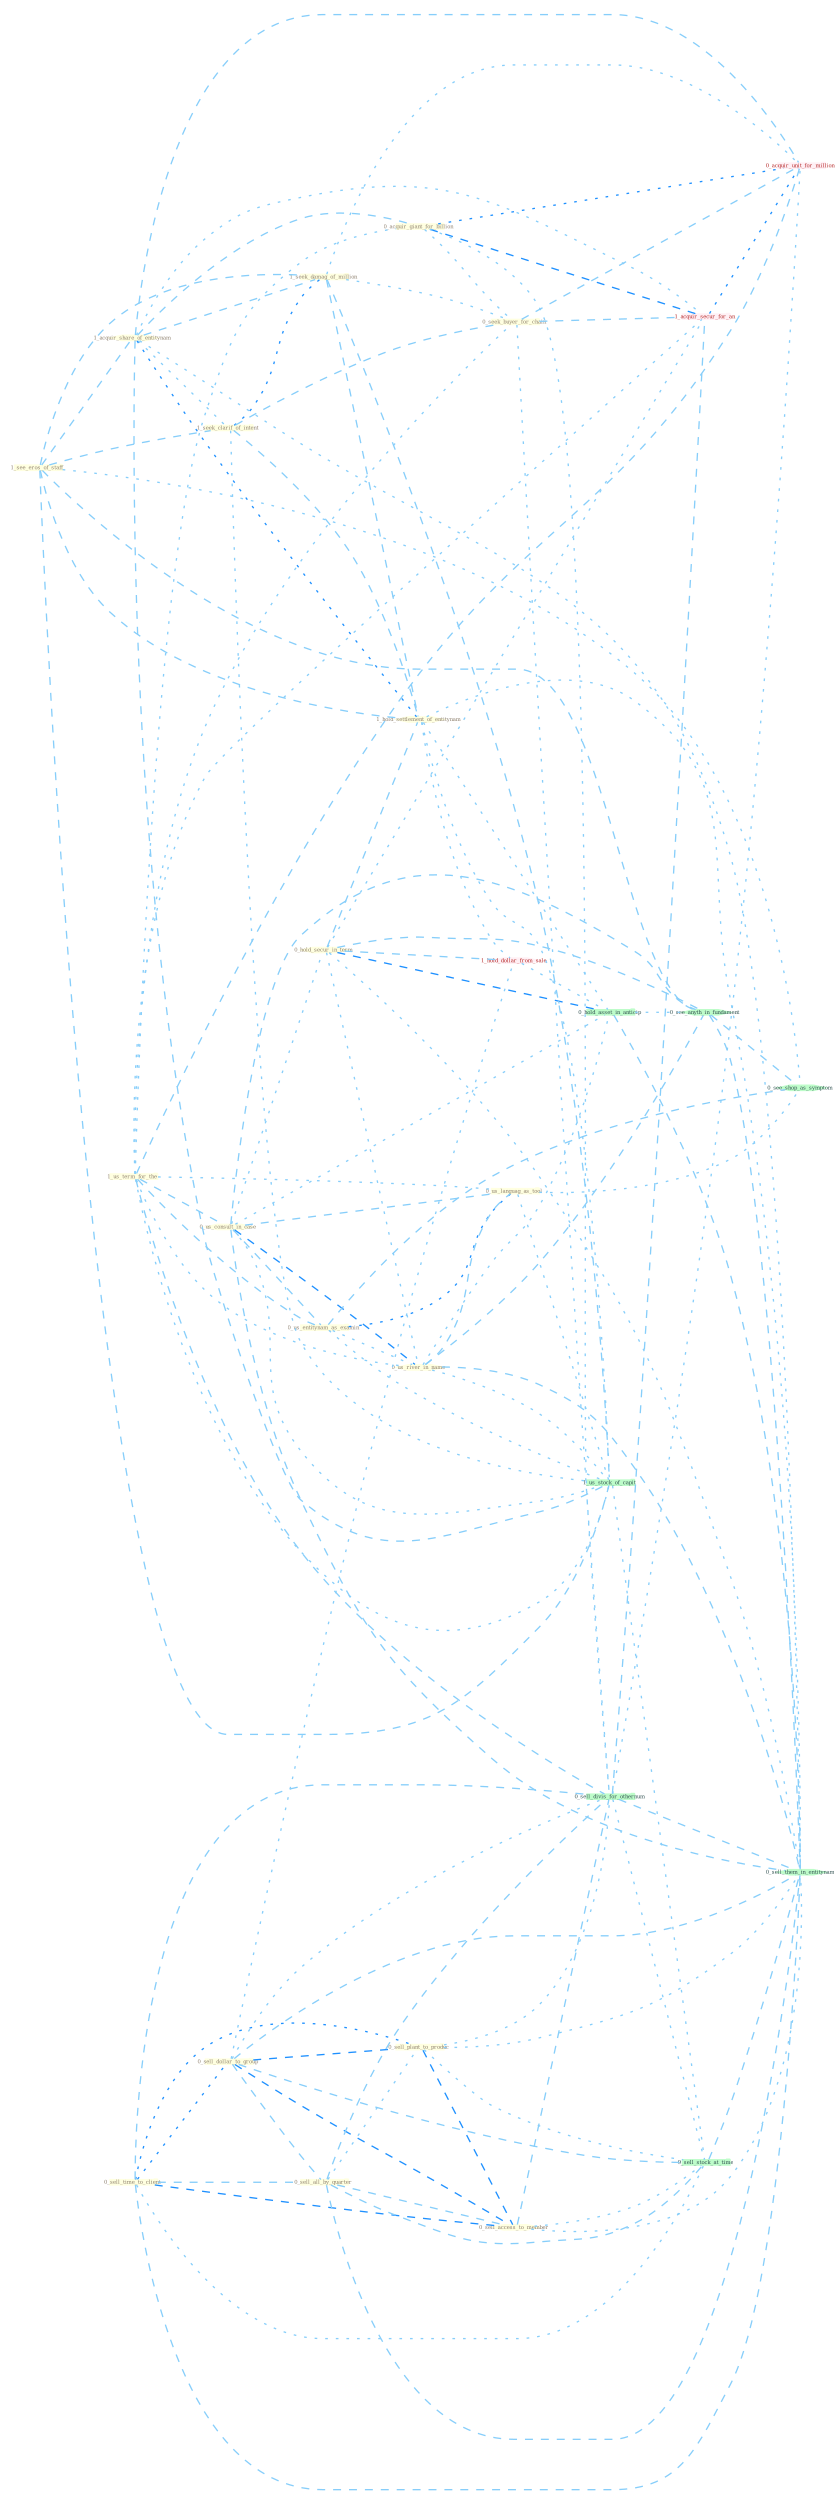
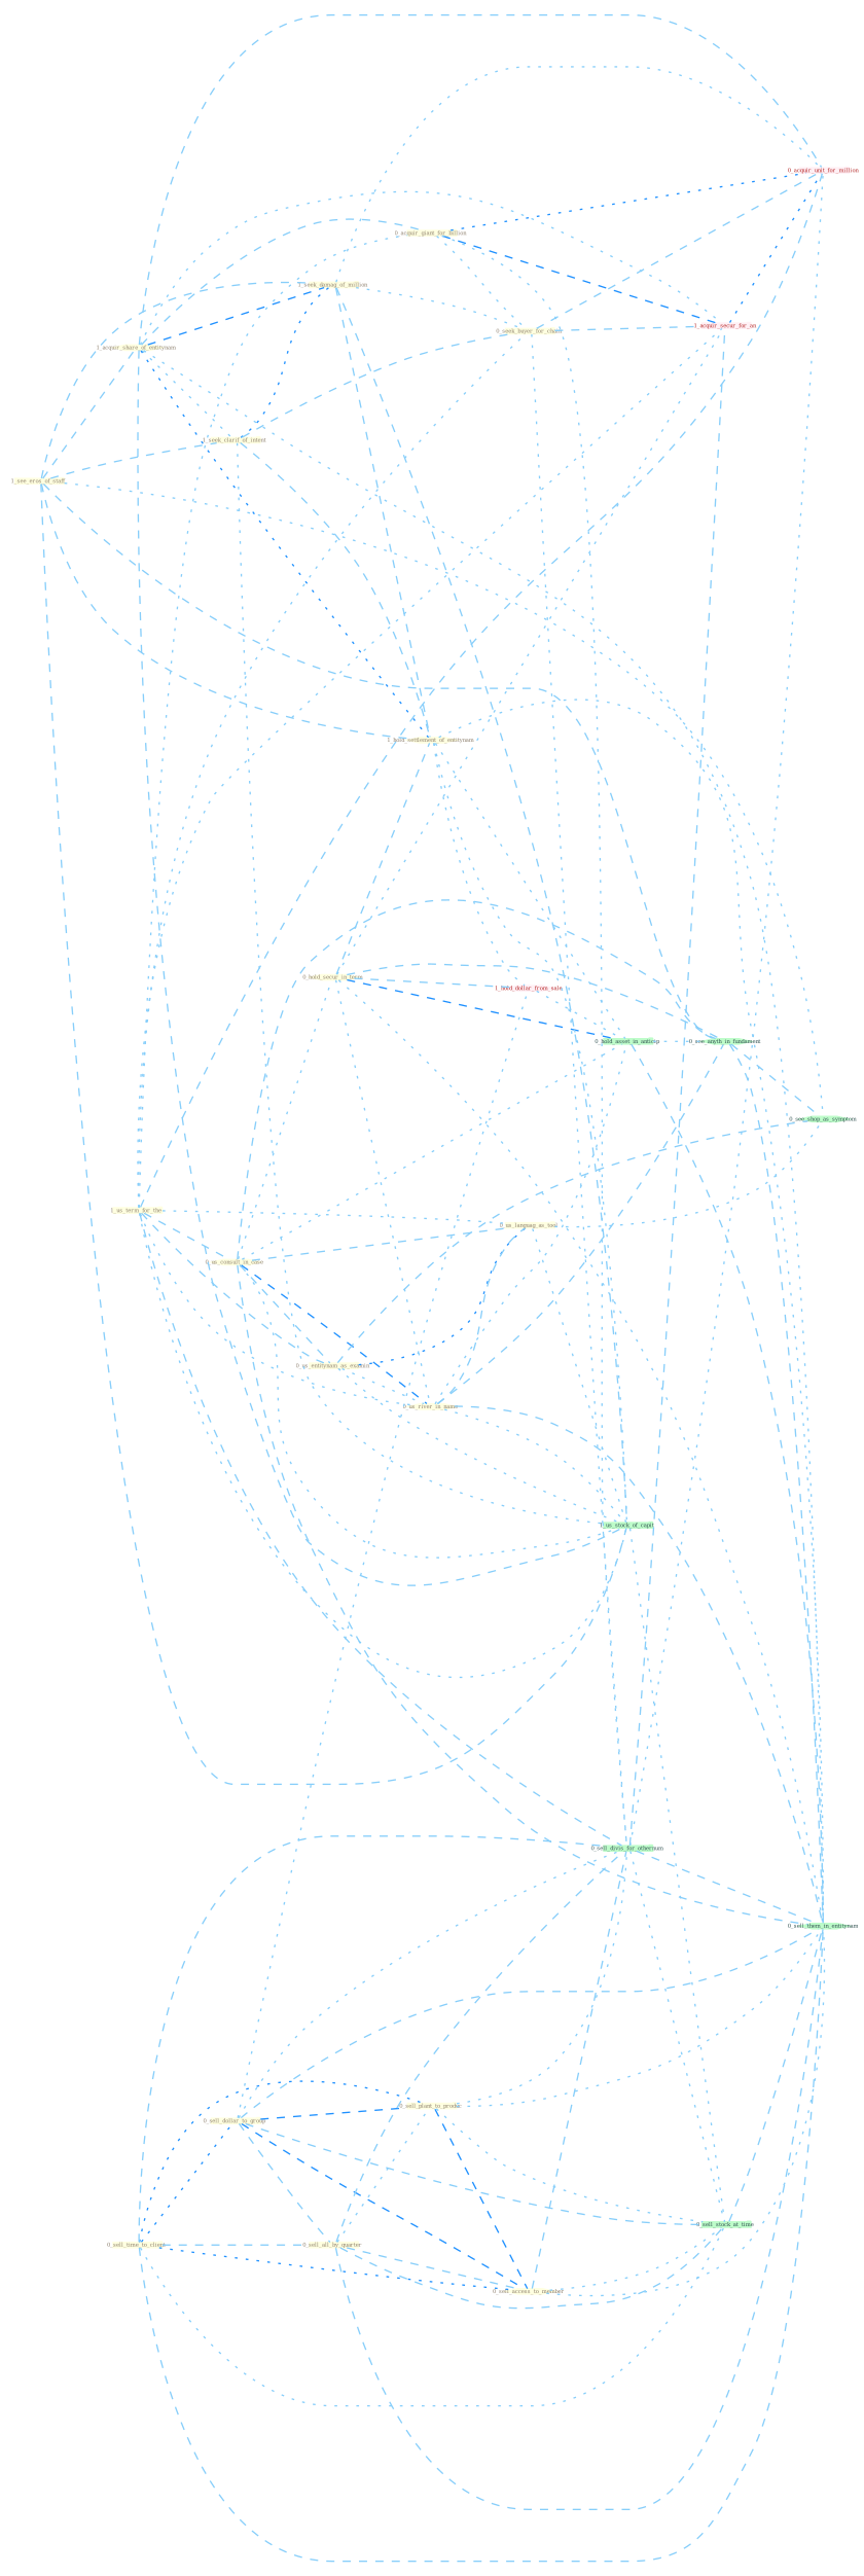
  graph {
    rankdir=LR
    node [color="#ffffe0" fixedsize=true fontcolor="#8b7d6b" fontsize=4 shape=folder style=filled]
    edge [color="#87cefa" style=dashed w=1]
    "1_us_term_for_the " [height=.06 width=.5]
    "1_see_eros_of_staff " [height=.06 width=.5]
    "1_acquir_share_of_entitynam " [height=.06 shape=hexagon width=.5]
    "0_acquir_giant_for_billion " [height=.06 width=.5]
    "0_us_consult_in_case " [height=.06 shape=hexagon width=.5]
    "1_seek_clarif_of_intent " [height=.06 width=.5]
    "0_us_entitynam_as_examin " [height=.06 width=.5]
    "0_hold_secur_in_term " [height=.06 shape=hexagon width=.5]
    "0_sell_time_to_client " [height=.06 width=.5]
    "0_sell_dollar_to_group " [height=.06 width=.5]
    "0_us_river_in_name " [height=.06 shape=hexagon width=.5]
    "1_seek_damag_of_million " [height=.06 width=.5]
    "0_sell_all_by_quarter " [height=.06 width=.5]
    "0_seek_buyer_for_chain " [height=.06 width=.5]
    "0_sell_plant_to_produc " [height=.06 width=.5]
    "0_us_languag_as_tool " [height=.06 width=.5]
    "1_hold_settlement_of_entitynam " [height=.06 shape=hexagon width=.5]
    "0_sell_access_to_member " [height=.06 shape=hexagon width=.5]
    "1_acquir_secur_for_an " [color="#fff0f5" fontcolor="#b22222" height=.06 width=.5]
    "1_hold_dollar_from_sale " [color="#fff0f5" fontcolor="#b22222" height=.06 shape=hexagon width=.5]
    "0_acquir_unit_for_million " [color="#fff0f5" fontcolor="#b22222" height=.06 width=.5]
    "0_sell_divis_for_othernum " [color="#BDFCC9" fontcolor="#2f4f4f" height=.06 width=.5]
    "1_us_stock_of_capit " [color="#BDFCC9" fontcolor="#2f4f4f" height=.06 width=.5]
    "0_see_anyth_in_fundament " [color="#BDFCC9" fontcolor="#2f4f4f" height=.06 shape=hexagon width=.5]
    "0_see_shop_as_symptom " [color="#BDFCC9" fontcolor="#2f4f4f" height=.06 shape=hexagon width=.5]
    "0_sell_them_in_entitynam " [color="#BDFCC9" fontcolor="#2f4f4f" height=.06 shape=hexagon width=.5]
    "0_hold_asset_in_anticip " [color="#BDFCC9" fontcolor="#2f4f4f" height=.06 width=.5]
-   "0_sell_stock_at_time " [color="#BDFCC9" fontcolor="#2f4f4f" height=.06 width=.5 label="9_sell_stock_at_time"]
+   "0_sell_stock_at_time " [color="#BDFCC9" fontcolor="#2f4f4f" height=.06 width=.5]
    subgraph sub_1 {
      "1_us_term_for_the "
      "1_see_eros_of_staff "
      "1_acquir_share_of_entitynam "
      "0_acquir_giant_for_billion "
      "0_us_consult_in_case "
      "1_seek_clarif_of_intent "
      "0_us_entitynam_as_examin "
      "0_hold_secur_in_term "
      "0_sell_time_to_client "
      "0_sell_dollar_to_group "
      "0_us_river_in_name "
      "1_seek_damag_of_million "
      "0_sell_all_by_quarter "
      "0_seek_buyer_for_chain "
      "0_sell_plant_to_produc "
      "0_us_languag_as_tool "
      "1_hold_settlement_of_entitynam "
      "0_sell_access_to_member "
    }
    subgraph sub_2 {
      "1_acquir_secur_for_an "
      "1_hold_dollar_from_sale "
      "0_acquir_unit_for_million "
    }
    "1_us_term_for_the " -- "0_acquir_giant_for_billion " [style=dotted]
    "1_us_term_for_the " -- "0_us_consult_in_case "
    "1_us_term_for_the " -- "0_us_entitynam_as_examin "
    "1_us_term_for_the " -- "0_us_river_in_name " [style=dotted]
    "1_us_term_for_the " -- "0_seek_buyer_for_chain " [style=dotted]
    "1_us_term_for_the " -- "0_us_languag_as_tool " [style=dotted]
    "1_us_term_for_the " -- "1_acquir_secur_for_an " [style=dotted]
    "1_us_term_for_the " -- "0_acquir_unit_for_million "
    "1_us_term_for_the " -- "0_sell_divis_for_othernum "
    "1_us_term_for_the " -- "1_us_stock_of_capit " [style=dotted]
    "1_see_eros_of_staff " -- "1_acquir_share_of_entitynam "
    "1_see_eros_of_staff " -- "1_seek_clarif_of_intent "
    "1_see_eros_of_staff " -- "1_seek_damag_of_million "
    "1_see_eros_of_staff " -- "1_hold_settlement_of_entitynam "
    "1_see_eros_of_staff " -- "1_us_stock_of_capit "
    "1_see_eros_of_staff " -- "0_see_anyth_in_fundament "
    "1_see_eros_of_staff " -- "0_see_shop_as_symptom " [style=dotted]
    "1_acquir_share_of_entitynam " -- "0_acquir_giant_for_billion "
    "1_acquir_share_of_entitynam " -- "1_seek_clarif_of_intent " [style=dotted]
-   "1_acquir_share_of_entitynam " -- "1_seek_damag_of_million "
+   "1_acquir_share_of_entitynam " -- "1_seek_damag_of_million " [color="#1e90ff"]
    "1_acquir_share_of_entitynam " -- "1_hold_settlement_of_entitynam " [color="#1e90ff" style=dotted w=2]
    "1_acquir_share_of_entitynam " -- "1_acquir_secur_for_an " [style=dotted]
    "1_acquir_share_of_entitynam " -- "0_acquir_unit_for_million "
    "1_acquir_share_of_entitynam " -- "1_us_stock_of_capit "
    "1_acquir_share_of_entitynam " -- "0_sell_them_in_entitynam " [style=dotted]
    "0_acquir_giant_for_billion " -- "0_seek_buyer_for_chain " [style=dotted]
    "0_acquir_giant_for_billion " -- "1_acquir_secur_for_an " [color="#1e90ff" w=2]
    "0_acquir_giant_for_billion " -- "0_acquir_unit_for_million " [color="#1e90ff" style=dotted w=2]
    "0_acquir_giant_for_billion " -- "0_sell_divis_for_othernum " [style=dotted]
    "0_us_consult_in_case " -- "0_us_entitynam_as_examin "
    "0_us_consult_in_case " -- "0_hold_secur_in_term " [style=dotted]
    "0_us_consult_in_case " -- "0_us_river_in_name " [color="#1e90ff" w=2]
    "0_us_consult_in_case " -- "0_us_languag_as_tool "
    "0_us_consult_in_case " -- "1_us_stock_of_capit " [style=dotted]
    "0_us_consult_in_case " -- "0_see_anyth_in_fundament "
    "0_us_consult_in_case " -- "0_sell_them_in_entitynam "
    "0_us_consult_in_case " -- "0_hold_asset_in_anticip " [style=dotted]
    "1_seek_clarif_of_intent " -- "1_seek_damag_of_million " [color="#1e90ff" style=dotted w=2]
    "1_seek_clarif_of_intent " -- "0_seek_buyer_for_chain "
    "1_seek_clarif_of_intent " -- "1_hold_settlement_of_entitynam "
    "1_seek_clarif_of_intent " -- "1_us_stock_of_capit " [style=dotted]
    "0_us_entitynam_as_examin " -- "0_us_river_in_name " [style=dotted]
    "0_us_entitynam_as_examin " -- "0_us_languag_as_tool " [color="#1e90ff" style=dotted w=2]
    "0_us_entitynam_as_examin " -- "1_us_stock_of_capit " [style=dotted]
    "0_us_entitynam_as_examin " -- "0_see_shop_as_symptom "
    "0_hold_secur_in_term " -- "0_us_river_in_name " [style=dotted]
    "0_hold_secur_in_term " -- "1_hold_settlement_of_entitynam "
    "0_hold_secur_in_term " -- "1_acquir_secur_for_an " [style=dotted]
    "0_hold_secur_in_term " -- "1_hold_dollar_from_sale "
    "0_hold_secur_in_term " -- "0_see_anyth_in_fundament "
    "0_hold_secur_in_term " -- "0_sell_them_in_entitynam " [style=dotted]
    "0_hold_secur_in_term " -- "0_hold_asset_in_anticip " [color="#1e90ff" w=2]
    "0_sell_time_to_client " -- "0_sell_dollar_to_group " [color="#1e90ff" style=dotted w=2]
    "0_sell_time_to_client " -- "0_sell_all_by_quarter "
    "0_sell_time_to_client " -- "0_sell_plant_to_produc " [color="#1e90ff" style=dotted w=2]
-   "0_sell_time_to_client " -- "0_sell_access_to_member " [color="#1e90ff" w=2]
+   "0_sell_time_to_client " -- "0_sell_access_to_member " [color="#1e90ff" style=dotted w=2]
    "0_sell_time_to_client " -- "0_sell_divis_for_othernum "
    "0_sell_time_to_client " -- "0_sell_them_in_entitynam "
    "0_sell_time_to_client " -- "0_sell_stock_at_time " [style=dotted]
    "0_sell_dollar_to_group " -- "0_sell_all_by_quarter "
    "0_sell_dollar_to_group " -- "0_sell_plant_to_produc " [color="#1e90ff" w=2]
    "0_sell_dollar_to_group " -- "0_sell_access_to_member " [color="#1e90ff" w=2]
    "0_sell_dollar_to_group " -- "1_hold_dollar_from_sale " [style=dotted]
    "0_sell_dollar_to_group " -- "0_sell_divis_for_othernum " [style=dotted]
    "0_sell_dollar_to_group " -- "0_sell_them_in_entitynam "
    "0_sell_dollar_to_group " -- "0_sell_stock_at_time "
    "0_us_river_in_name " -- "0_us_languag_as_tool "
    "0_us_river_in_name " -- "1_us_stock_of_capit " [style=dotted]
    "0_us_river_in_name " -- "0_see_anyth_in_fundament "
    "0_us_river_in_name " -- "0_sell_them_in_entitynam "
    "0_us_river_in_name " -- "0_hold_asset_in_anticip " [style=dotted]
    "1_seek_damag_of_million " -- "0_seek_buyer_for_chain " [style=dotted]
    "1_seek_damag_of_million " -- "1_hold_settlement_of_entitynam "
    "1_seek_damag_of_million " -- "0_acquir_unit_for_million " [style=dotted]
    "1_seek_damag_of_million " -- "1_us_stock_of_capit "
    "0_sell_all_by_quarter " -- "0_sell_plant_to_produc " [style=dotted]
    "0_sell_all_by_quarter " -- "0_sell_access_to_member "
    "0_sell_all_by_quarter " -- "0_sell_divis_for_othernum "
    "0_sell_all_by_quarter " -- "0_sell_them_in_entitynam "
    "0_sell_all_by_quarter " -- "0_sell_stock_at_time "
    "0_seek_buyer_for_chain " -- "1_acquir_secur_for_an "
    "0_seek_buyer_for_chain " -- "0_acquir_unit_for_million "
    "0_seek_buyer_for_chain " -- "0_sell_divis_for_othernum " [style=dotted]
    "0_sell_plant_to_produc " -- "0_sell_access_to_member " [color="#1e90ff" w=2]
    "0_sell_plant_to_produc " -- "0_sell_divis_for_othernum " [style=dotted]
    "0_sell_plant_to_produc " -- "0_sell_them_in_entitynam " [style=dotted]
    "0_sell_plant_to_produc " -- "0_sell_stock_at_time " [style=dotted]
    "0_us_languag_as_tool " -- "1_us_stock_of_capit " [style=dotted]
    "0_us_languag_as_tool " -- "0_see_shop_as_symptom " [style=dotted]
    "1_hold_settlement_of_entitynam " -- "1_hold_dollar_from_sale " [style=dotted]
    "1_hold_settlement_of_entitynam " -- "1_us_stock_of_capit " [style=dotted]
    "1_hold_settlement_of_entitynam " -- "0_sell_them_in_entitynam " [style=dotted]
    "1_hold_settlement_of_entitynam " -- "0_hold_asset_in_anticip " [style=dotted]
    "0_sell_access_to_member " -- "0_sell_divis_for_othernum "
    "0_sell_access_to_member " -- "0_sell_them_in_entitynam " [style=dotted]
    "0_sell_access_to_member " -- "0_sell_stock_at_time " [style=dotted]
    "1_acquir_secur_for_an " -- "0_acquir_unit_for_million " [color="#1e90ff" style=dotted w=2]
    "1_hold_dollar_from_sale " -- "0_hold_asset_in_anticip " [style=dotted]
    "0_sell_divis_for_othernum " -- "1_acquir_secur_for_an "
    "0_sell_divis_for_othernum " -- "0_acquir_unit_for_million " [style=dotted]
    "0_sell_divis_for_othernum " -- "0_sell_them_in_entitynam "
    "0_sell_divis_for_othernum " -- "0_sell_stock_at_time " [style=dotted]
    "1_us_stock_of_capit " -- "0_sell_stock_at_time " [style=dotted]
    "0_see_anyth_in_fundament " -- "0_see_shop_as_symptom "
    "0_see_anyth_in_fundament " -- "0_sell_them_in_entitynam "
    "0_hold_asset_in_anticip " -- "0_see_anyth_in_fundament " [style=dotted]
    "0_hold_asset_in_anticip " -- "0_sell_them_in_entitynam "
    "0_sell_stock_at_time " -- "0_sell_them_in_entitynam "
  }
